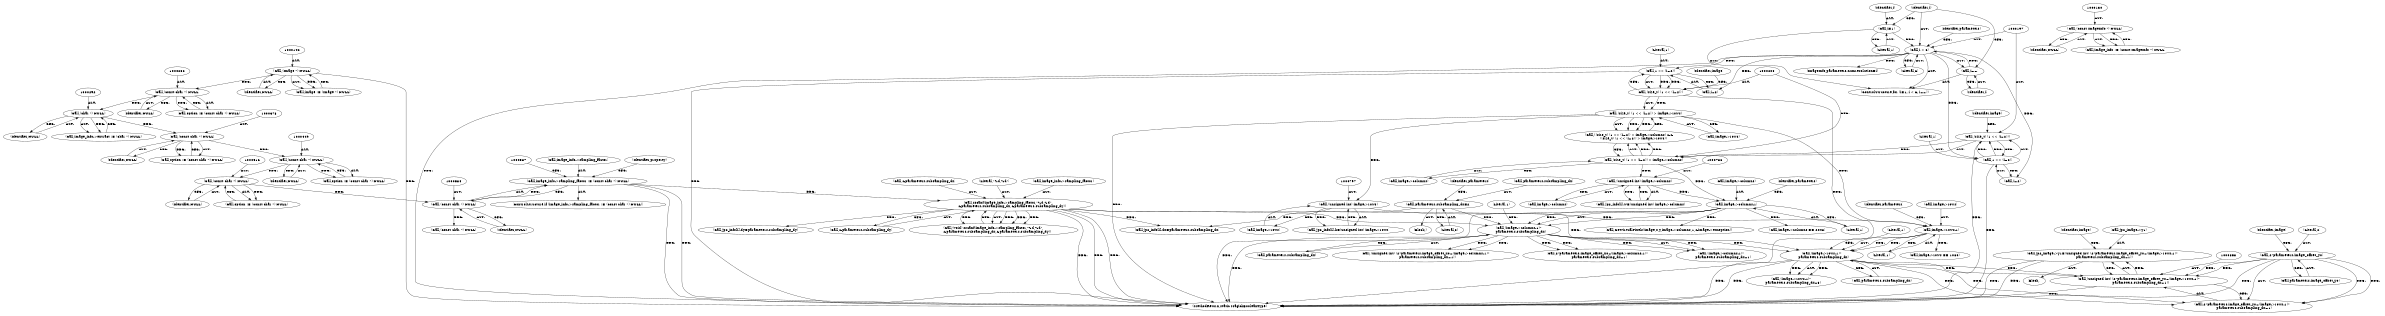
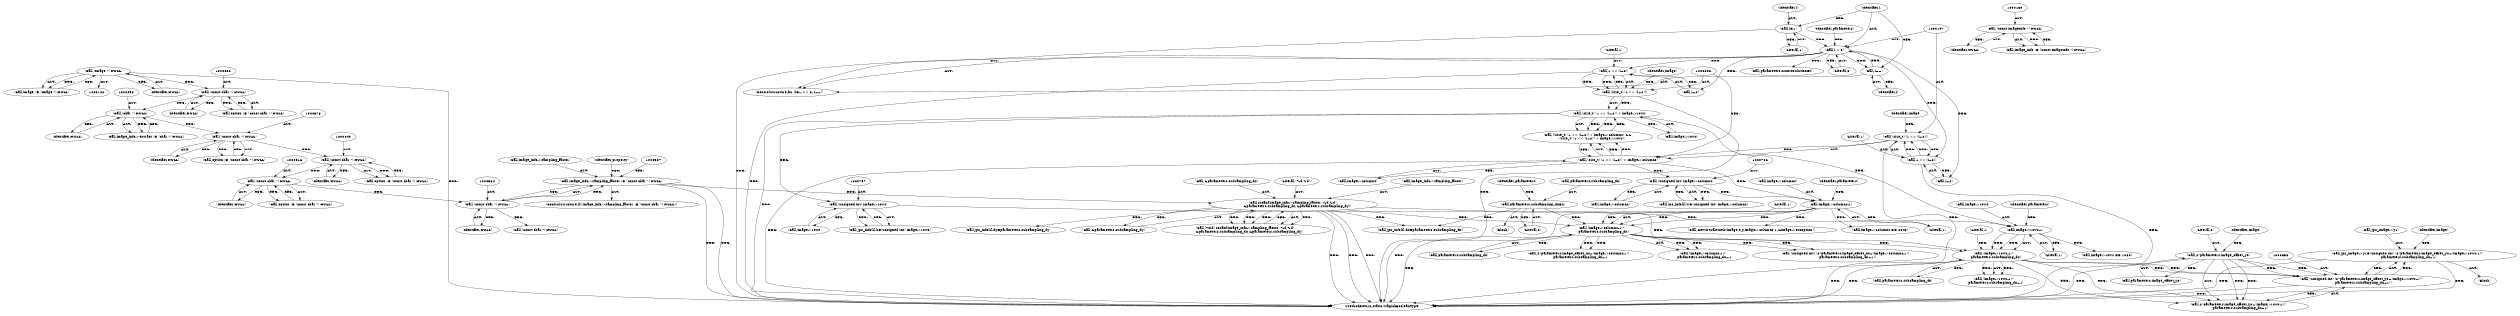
  digraph {
    n1 [label="(Call,jp2_image->y1=(unsigned int) (2*parameters.image_offset_y0+(image->rows-1)*\n    parameters.subsampling_dx+1))"]
    n2 [label="(Call,(unsigned int) (2*parameters.image_offset_y0+(image->rows-1)*\n    parameters.subsampling_dx+1))"]
    n3 [label="(MethodReturn,static MagickBooleanType)"]
    n4 [label="(Block,)"]
    n5 [label="(Call,2*parameters.image_offset_y0+(image->rows-1)*\n    parameters.subsampling_dx+1)"]
    n6 [label="(Call,2*parameters.image_offset_y0)"]
    n7 [label="(Call,parameters.image_offset_y0)"]
    n8 [label="(Call,(image->rows-1)*\n    parameters.subsampling_dx)"]
    n9 [label="(Call,parameters.subsampling_dx)"]
-   n10 [label="(Call,(image->rows-1)*\n    parameters.subsampling_dx+8)"]
+   n10 [label="(Call,(image->rows-1)*\n    parameters.subsampling_dx+1)"]
    n11 [label="(Call,image->rows-1)"]
    n12 [label="(Literal,1)"]
    n13 [label="(Call,image->rows == 1080)"]
    n14 [label="(Call,(size_t) (1 << (i+2)) > image->rows)"]
    n15 [label="(Call,(unsigned int) image->rows)"]
    n16 [label="(Call,image->rows)"]
    n17 [label="(Call,((size_t) (1 << (i+2)) > image->columns) &&\n        ((size_t) (1 << (i+2)) > image->rows))"]
    n18 [label="(Call,jp2_info[i].h=(unsigned int) image->rows)"]
    n19 [label="(Call,image->rows)"]
    n20 [label="(Call,(size_t) (1 << (i+2)) > image->columns)"]
    n21 [label="(Call,(size_t) (1 << (i+2)))"]
    n22 [label="(Call,1 << (i+2))"]
    n23 [label="(Call,i+2)"]
    n24 [label="(Call,i < 6)"]
    n25 [label="(Call,i++)"]
    n26 [label="(Call,1 << (i+2))"]
    n27 [label="(ControlStructure,for (i=1; i < 6; i++))"]
-   n28 [label="(ImageInfo,parameters.numresolution=i)"]
+   n28 [label="(Call,parameters.numresolution=i)"]
    n29 [label="(Literal,6)"]
    n30 [label="(Call,i+2)"]
    n31 [label="(Identifier,i)"]
    n32 [label="(Call,(size_t) (1 << (i+2)))"]
    n33 [label="(Call,i=1)"]
    n34 [label="(Literal,1)"]
    n35 [label="(Call,(image->columns-1)*\n    parameters.subsampling_dx)"]
    n36 [label="(Call,2*parameters.image_offset_x0+(image->columns-1)*\n    parameters.subsampling_dx+1)"]
    n37 [label="(Call,(image->columns-1)*\n    parameters.subsampling_dx+1)"]
    n38 [label="(Call,(unsigned int) (2*parameters.image_offset_x0+(image->columns-1)*\n    parameters.subsampling_dx+1))"]
    n39 [label="(Call,parameters.subsampling_dx)"]
    n40 [label="(Call,image->columns-1)"]
    n41 [label="(Call,GetVirtualPixels(image,0,y,image->columns,1,&image->exception))"]
    n42 [label="(Call,image->columns == 2048)"]
    n43 [label="(Literal,1)"]
    n44 [label="(Call,(unsigned int) image->columns)"]
    n45 [label="(Call,image->columns)"]
    n46 [label="(Call,jp2_info[i].w=(unsigned int) image->columns)"]
    n47 [label="(Call,image->columns)"]
    n48 [label="(Call,parameters.subsampling_dx=2)"]
    n49 [label="(Call,jp2_info[i].dx=parameters.subsampling_dx)"]
    n50 [label="(Block,)"]
    n51 [label="(Literal,2)"]
    n52 [label="(Call,sscanf(image_info->sampling_factor,\"%d,%d\",\n       &parameters.subsampling_dx,&parameters.subsampling_dy))"]
    n53 [label="(Call,jp2_info[i].dy=parameters.subsampling_dy)"]
    n54 [label="(Call,&parameters.subsampling_dy)"]
    n55 [label="(Call,(void) sscanf(image_info->sampling_factor,\"%d,%d\",\n       &parameters.subsampling_dx,&parameters.subsampling_dy))"]
    n56 [label="(Call,image_info->sampling_factor != (const char *) NULL)"]
    n57 [label="(Call,(const char *) NULL)"]
    n58 [label="(ControlStructure,if (image_info->sampling_factor != (const char *) NULL))"]
    n59 [label="(Identifier,NULL)"]
    n60 [label="(Call,(const char *) NULL)"]
    n61 [label="(Call,(const char *) NULL)"]
    n62 [label="(Call,option != (const char *) NULL)"]
    n63 [label="(Identifier,NULL)"]
    n64 [label="(Call,(const char *) NULL)"]
    n65 [label="(Call,option != (const char *) NULL)"]
    n66 [label="(Identifier,NULL)"]
    n67 [label="(Call,(const char *) NULL)"]
    n68 [label="(Call,option != (const char *) NULL)"]
    n69 [label="(Identifier,NULL)"]
    n70 [label="(Call,(char *) NULL)"]
    n71 [label="(Identifier,NULL)"]
    n72 [label="(Call,image_info->extract != (char *) NULL)"]
    n73 [label="(Call,(const char *) NULL)"]
    n74 [label="(Call,option != (const char *) NULL)"]
    n75 [label="(Identifier,NULL)"]
    n76 [label="(Call,(Image *) NULL)"]
    n77 [label="(Identifier,NULL)"]
    n78 [label="(Call,image != (Image *) NULL)"]
    n79 [label="(Call,(const ImageInfo *) NULL)"]
    n80 [label="(Identifier,NULL)"]
    n81 [label="(Call,image_info != (const ImageInfo *) NULL)"]
    n82 [label="(Identifier,parameters)"]
    n83 [label="(Identifier,i)"]
    n84 [label="(Literal,1)"]
    n85 [label="(Identifier,image)"]
    n86 [label="(Literal,1)"]
    n87 [label="(Identifier,image)"]
    n88 [label="(Identifier,parameters)"]
    n89 [label="(Identifier,image)"]
    n90 [label="(Call,image_info->sampling_factor)"]
    n91 [label="(Literal,\"%d,%d\")"]
    n92 [label="(Literal,1)"]
    n93 [label="(Identifier,image)"]
    n94 [label="(Identifier,property)"]
    n95 [label="(Call,image->rows)"]
    n96 [label="(Identifier,parameters)"]
    n97 [label="(Literal,1)"]
    n98 [label="(Call,image->columns)"]
    n99 [label="(Call,jp2_image->y1)"]
    n100 [label="(Call,image_info->sampling_factor)"]
    n101 [label="(Call,&parameters.subsampling_dx)"]
    n102 [label="(Identifier,parameters)"]
    n103 [label="(Call,parameters.subsampling_dx)"]
    n104 [label="(Literal,2)"]
    n105 [label="(Identifier,i)"]
    1000858
    1000208
    1000197
    1000797
    1000786
    1000587
    1000584
    1000516
    1000449
    1000378
    1000292
    1000232
    1000142
    1000130
    n1 -> n2 [label="CFG: "]
    n1 -> n3 [label="DDG: "]
    n1 -> n3 [label="DDG: "]
    n1 -> n4 [label="AST: "]
    n2 -> n1 [label="AST: "]
    n2 -> n1 [label="DDG: "]
    n2 -> n3 [label="DDG: "]
    n2 -> n5 [label="CFG: "]
    n5 -> n2 [label="AST: "]
    n6 -> n2 [label="DDG: "]
    n6 -> n2 [label="DDG: "]
    n6 -> n3 [label="DDG: "]
    n6 -> n5 [label="AST: "]
    n6 -> n5 [label="DDG: "]
    n6 -> n5 [label="DDG: "]
    n6 -> n7 [label="CFG: "]
    n7 -> n6 [label="AST: "]
    n8 -> n2 [label="DDG: "]
    n8 -> n2 [label="DDG: "]
    n8 -> n3 [label="DDG: "]
    n8 -> n3 [label="DDG: "]
    n8 -> n5 [label="DDG: "]
    n8 -> n5 [label="DDG: "]
    n8 -> n9 [label="CFG: "]
    n8 -> n10 [label="AST: "]
    n8 -> n10 [label="DDG: "]
    n8 -> n10 [label="DDG: "]
    n9 -> n8 [label="AST: "]
    n11 -> n8 [label="AST: "]
    n11 -> n8 [label="DDG: "]
    n11 -> n8 [label="DDG: "]
    n11 -> n12 [label="CFG: "]
    n11 -> n13 [label="DDG: "]
    n12 -> n11 [label="AST: "]
    n14 -> n3 [label="DDG: "]
    n14 -> n11 [label="DDG: "]
    n14 -> n15 [label="DDG: "]
    n14 -> n16 [label="CFG: "]
    n14 -> n17 [label="AST: "]
    n14 -> n17 [label="DDG: "]
    n14 -> n17 [label="DDG: "]
    n15 -> n11 [label="DDG: "]
    n15 -> n18 [label="AST: "]
    n15 -> n18 [label="DDG: "]
    n15 -> n19 [label="CFG: "]
    n16 -> n14 [label="AST: "]
    n17 -> n14 [label="CFG: "]
    n17 -> n20 [label="CFG: "]
    n18 -> n15 [label="CFG: "]
    n19 -> n15 [label="AST: "]
+   n20 -> n3 [label="DDG: "]
    n20 -> n17 [label="AST: "]
    n20 -> n17 [label="DDG: "]
    n20 -> n17 [label="DDG: "]
    n20 -> n40 [label="DDG: "]
    n20 -> n44 [label="DDG: "]
    n20 -> n45 [label="CFG: "]
    n21 -> n3 [label="DDG: "]
    n21 -> n14 [label="AST: "]
    n21 -> n14 [label="DDG: "]
    n21 -> n22 [label="CFG: "]
    n22 -> n3 [label="DDG: "]
    n22 -> n21 [label="AST: "]
    n22 -> n21 [label="DDG: "]
    n22 -> n21 [label="DDG: "]
    n22 -> n23 [label="CFG: "]
    n23 -> n22 [label="AST: "]
    n24 -> n3 [label="DDG: "]
    n24 -> n22 [label="DDG: "]
    n24 -> n23 [label="DDG: "]
-   n24 -> n25 [label="AST: "]
+   n24 -> n25 [label="DDG: "]
    n24 -> n26 [label="DDG: "]
    n24 -> n27 [label="AST: "]
    n24 -> n28 [label="DDG: "]
    n24 -> n29 [label="CFG: "]
    n24 -> n30 [label="DDG: "]
    n25 -> n24 [label="DDG: "]
    n25 -> n27 [label="AST: "]
    n25 -> n31 [label="CFG: "]
    n26 -> n3 [label="DDG: "]
    n26 -> n30 [label="CFG: "]
    n26 -> n32 [label="AST: "]
    n26 -> n32 [label="DDG: "]
    n26 -> n32 [label="DDG: "]
    n29 -> n24 [label="AST: "]
    n30 -> n26 [label="AST: "]
    n31 -> n25 [label="AST: "]
    n32 -> n3 [label="DDG: "]
    n32 -> n20 [label="AST: "]
    n32 -> n20 [label="DDG: "]
    n32 -> n26 [label="CFG: "]
    n33 -> n24 [label="DDG: "]
    n33 -> n27 [label="AST: "]
    n33 -> n34 [label="CFG: "]
    n34 -> n33 [label="AST: "]
    n35 -> n3 [label="DDG: "]
    n35 -> n8 [label="DDG: "]
    n35 -> n36 [label="DDG: "]
    n35 -> n36 [label="DDG: "]
    n35 -> n37 [label="AST: "]
    n35 -> n37 [label="DDG: "]
    n35 -> n37 [label="DDG: "]
    n35 -> n38 [label="DDG: "]
    n35 -> n38 [label="DDG: "]
    n35 -> n39 [label="CFG: "]
    n39 -> n35 [label="AST: "]
    n40 -> n3 [label="DDG: "]
    n40 -> n35 [label="AST: "]
    n40 -> n35 [label="DDG: "]
    n40 -> n35 [label="DDG: "]
    n40 -> n41 [label="DDG: "]
    n40 -> n42 [label="DDG: "]
    n40 -> n43 [label="CFG: "]
    n43 -> n40 [label="AST: "]
    n44 -> n40 [label="DDG: "]
    n44 -> n46 [label="AST: "]
    n44 -> n46 [label="DDG: "]
    n44 -> n47 [label="CFG: "]
    n45 -> n20 [label="AST: "]
    n46 -> n44 [label="CFG: "]
    n47 -> n44 [label="AST: "]
    n48 -> n35 [label="DDG: "]
    n48 -> n49 [label="DDG: "]
    n48 -> n50 [label="AST: "]
    n48 -> n51 [label="CFG: "]
    n51 -> n48 [label="AST: "]
    n52 -> n3 [label="DDG: "]
    n52 -> n3 [label="DDG: "]
    n52 -> n3 [label="DDG: "]
    n52 -> n8 [label="DDG: "]
    n52 -> n35 [label="DDG: "]
    n52 -> n49 [label="DDG: "]
    n52 -> n53 [label="DDG: "]
    n52 -> n54 [label="CFG: "]
    n52 -> n55 [label="AST: "]
    n52 -> n55 [label="DDG: "]
    n52 -> n55 [label="DDG: "]
    n52 -> n55 [label="DDG: "]
    n52 -> n55 [label="DDG: "]
    n54 -> n52 [label="AST: "]
    n55 -> n52 [label="CFG: "]
    n56 -> n3 [label="DDG: "]
    n56 -> n3 [label="DDG: "]
    n56 -> n52 [label="DDG: "]
    n56 -> n57 [label="CFG: "]
    n56 -> n58 [label="AST: "]
    n57 -> n56 [label="AST: "]
    n57 -> n56 [label="DDG: "]
    n57 -> n59 [label="CFG: "]
    n57 -> n60 [label="DDG: "]
    n59 -> n57 [label="AST: "]
    n61 -> n57 [label="DDG: "]
    n61 -> n62 [label="AST: "]
    n61 -> n62 [label="DDG: "]
    n61 -> n63 [label="CFG: "]
    n62 -> n61 [label="CFG: "]
    n63 -> n61 [label="AST: "]
    n64 -> n61 [label="DDG: "]
    n64 -> n65 [label="AST: "]
    n64 -> n65 [label="DDG: "]
    n64 -> n66 [label="CFG: "]
    n65 -> n64 [label="CFG: "]
    n66 -> n64 [label="AST: "]
    n67 -> n64 [label="DDG: "]
    n67 -> n68 [label="AST: "]
    n67 -> n68 [label="DDG: "]
    n67 -> n69 [label="CFG: "]
    n68 -> n67 [label="CFG: "]
    n69 -> n67 [label="AST: "]
    n70 -> n67 [label="DDG: "]
    n70 -> n71 [label="CFG: "]
    n70 -> n72 [label="AST: "]
    n70 -> n72 [label="DDG: "]
    n71 -> n70 [label="AST: "]
    n72 -> n70 [label="CFG: "]
    n73 -> n70 [label="DDG: "]
    n73 -> n74 [label="AST: "]
    n73 -> n74 [label="DDG: "]
    n73 -> n75 [label="CFG: "]
    n74 -> n73 [label="CFG: "]
    n75 -> n73 [label="AST: "]
    n76 -> n3 [label="DDG: "]
    n76 -> n73 [label="DDG: "]
    n76 -> n77 [label="CFG: "]
    n76 -> n78 [label="AST: "]
    n76 -> n78 [label="DDG: "]
    n77 -> n76 [label="AST: "]
    n78 -> n76 [label="CFG: "]
    n79 -> n80 [label="CFG: "]
    n79 -> n81 [label="AST: "]
    n79 -> n81 [label="DDG: "]
    n80 -> n79 [label="AST: "]
    n81 -> n79 [label="CFG: "]
    n82 -> n40 [label="CFG: "]
    n83 -> n33 [label="AST: "]
    n84 -> n26 [label="AST: "]
    n85 -> n21 [label="CFG: "]
    n86 -> n35 [label="CFG: "]
    n87 -> n1 [label="CFG: "]
    n88 -> n11 [label="CFG: "]
    n89 -> n32 [label="CFG: "]
    n90 -> n56 [label="AST: "]
    n91 -> n52 [label="AST: "]
    n92 -> n8 [label="CFG: "]
    n93 -> n6 [label="CFG: "]
    n94 -> n56 [label="CFG: "]
    n95 -> n11 [label="AST: "]
    n96 -> n24 [label="CFG: "]
    n97 -> n22 [label="AST: "]
    n98 -> n40 [label="AST: "]
    n99 -> n1 [label="AST: "]
    n100 -> n52 [label="AST: "]
    n101 -> n52 [label="AST: "]
    n102 -> n48 [label="CFG: "]
    n103 -> n48 [label="AST: "]
    n104 -> n6 [label="AST: "]
    n105 -> n24 [label="AST: "]
    n105 -> n25 [label="CFG: "]
    n105 -> n33 [label="CFG: "]
    1000858 -> n2 [label="AST: "]
    1000208 -> n20 [label="CFG: "]
    1000208 -> n21 [label="AST: "]
    1000197 -> n24 [label="AST: "]
    1000197 -> n32 [label="AST: "]
    1000797 -> n15 [label="AST: "]
    1000786 -> n44 [label="AST: "]
    1000587 -> n56 [label="CFG: "]
    1000584 -> n57 [label="AST: "]
    1000516 -> n61 [label="AST: "]
    1000449 -> n64 [label="AST: "]
    1000378 -> n67 [label="AST: "]
    1000292 -> n70 [label="AST: "]
    1000232 -> n73 [label="AST: "]
-   1000142 -> n76 [label="AST: "]
+   n76 -> 1000142 [label="AST: "]
    1000130 -> n79 [label="AST: "]
  }
